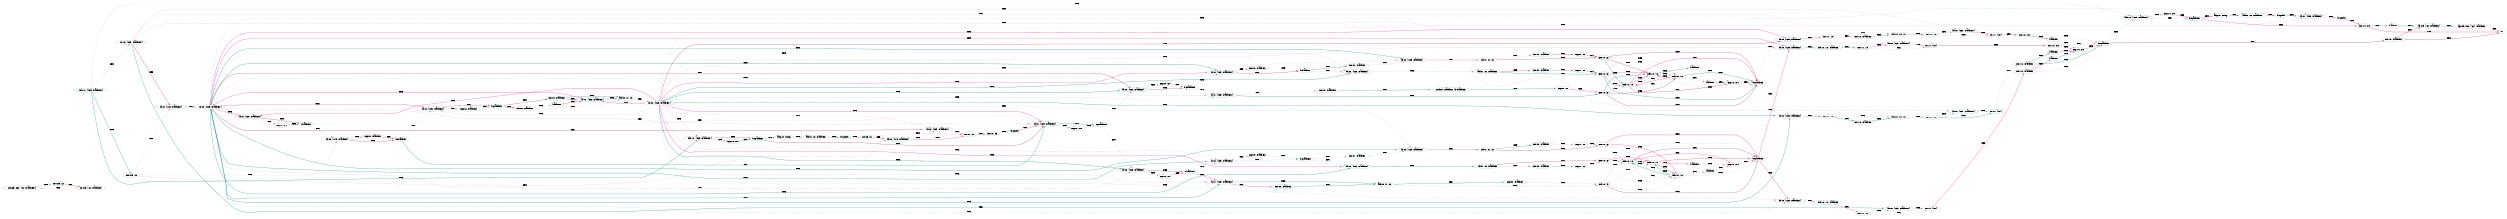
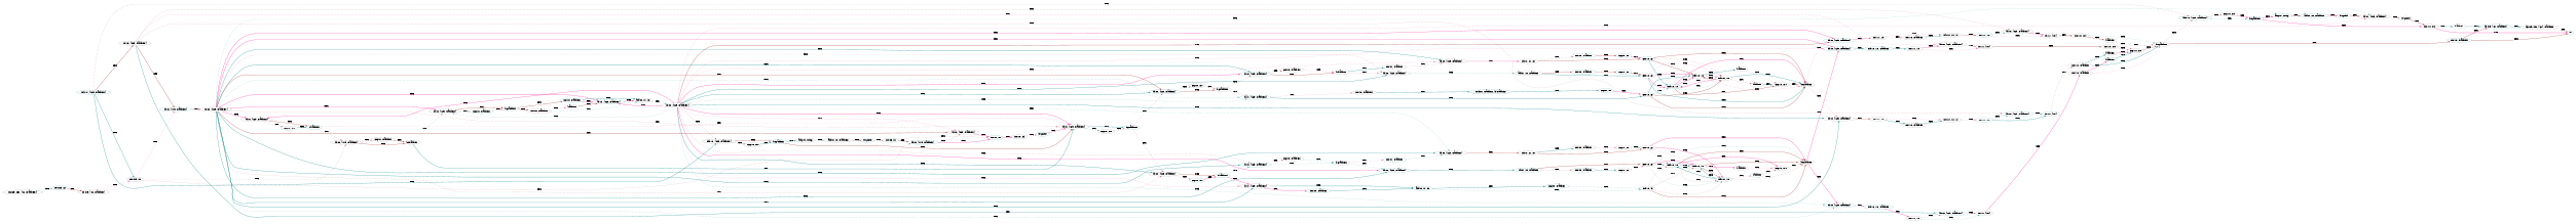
  digraph {
    rankdir=LR
    node [color=gray40]
    edge [color=brown style=bold]
    n1 [label="stp x29 , x30 , [ sp , #- address ]!"]
    n2 [color=teal label="mov x29 , sp"]
    n3 [label="str x19 , [ sp , # address ]"]
    n4 [label="mov x19 , x0"]
    n5 [color=teal label="ldr x0 , [ x19 , # address ]"]
    n6 [label="ldr x0 , [ x19 , # address ]"]
    n7 [color=teal label="ldr x0 , [ x19 , # address ]"]
    n8 [color=teal label="strb w1 , [ x29 , # address ]"]
    n9 [label="str x2 , [ x29 , # address ]"]
    n10 [label="ldrb w0 , [ x29 , # address ]"]
    n11 [color=teal label="ldrb w0 , [ x29 , # address ]"]
    n12 [label="str x0 , [ x29 , # address ]"]
    n13 [label="cmp x0 , # address"]
    n14 [label="b.ne address"]
    n15 [label="ldr x2 , [ x29 , # address ]"]
    n16 [color=teal label="mov x1 , x0"]
    n17 [label="ldr x0 , [ x29 , # address ]"]
    n18 [color=teal label="ldr x0 , [ x29 , # address ]"]
    n19 [label="ldr x0 , [ x29 , # address ]"]
    n20 [color=teal label="ldr x0 , [ x29 , # address ]"]
    n21 [label="cmp w0 , # 0"]
    n22 [color=teal label="b.eq address"]
    n23 [label="cmp w0 , # 0"]
    n24 [color=teal label="b.eq address"]
    n25 [label="str w1 , [ x0 ]"]
    n26 [label="str w1 , [ x0 ]"]
    n27 [label="str w1 , [ x0 ]"]
    n28 [color=teal label="str w1 , [ x0 ]"]
    n29 [label="ldr x0 , [ x29 , # address ]"]
    n30 [label="ldr x0 , [ x29 , # address ]"]
    n31 [label="ldr x0 , [ x29 , # address ]"]
    n32 [color=teal label="ldr x0 , [ x29 , # address ]"]
    n33 [label="ldr x0 , [ x29 , # address ]"]
    n34 [label="ldr x1 , [ x29 , # address ]"]
    n35 [color=teal label="ldr x0 , [ x29 , # address ]"]
    n36 [color=teal label="ldr x1 , [ x29 , # address ]"]
    n37 [color=teal label="ldr x0 , [ x29 , # address ]"]
    n38 [color=teal label="ldr x0 , [ x29 , # address ]"]
    n39 [label="ldr x0 , [ x29 , # address ]"]
    n40 [color=teal label="ldr x1 , [ x29 , # address ]"]
    n41 [color=teal label="ldr x0 , [ x29 , # address ]"]
    n42 [color=teal label="ldr x0 , [ x29 , # address ]"]
    n43 [label="ldr x0 , [ x29 , # address ]"]
    n44 [color=teal label="ldr x0 , [ x29 , # address ]"]
    n45 [label="ldr x0 , [ x29 , # address ]"]
    n46 [label="ldr x0 , [ x29 , # address ]"]
    n47 [label="ldr x1 , [ x29 , # address ]"]
    n48 [label="cmp x0 , # 0"]
    n49 [color=teal label="b.lt address"]
    n50 [label="cmp x0 , # 0"]
    n51 [color=teal label="b.ge address"]
    n52 [color=teal label="cmp x0 , # 0"]
    n53 [color=teal label="b.lt address"]
    n54 [label="cmp x0 , # 0"]
    n55 [label="b.ge address"]
    n56 [color=teal label="cmp x0 , # address"]
    n57 [color=teal label="b.gt address"]
    n58 [color=teal label="mov x0 , # address"]
    n59 [color=teal label="add x0 , x1 , x0"]
    n60 [label="cmp x0 , # address"]
    n61 [label="b.gt address"]
    n62 [label="mov x0 , # address"]
    n63 [label="cset w0 , gt"]
    n64 [label="cmn x0 , # address"]
    n65 [label="b.lt address"]
    n66 [color=teal label="sub x1 , x0 , # address"]
    n67 [label="add x1 , x0 , # address"]
    n68 [label="add x0 , x1 , x0"]
    n69 [color=teal label="sub w0 , w0 , # address"]
    n70 [color=teal label="sub w0 , w0 , # address"]
    n71 [label="sub x1 , x1 , x0"]
    n72 [label="mov w1 , w0"]
    n73 [label="mov w1 , w0"]
    n74 [label="sub x1 , x1 , x0"]
    n75 [label="bl symbol"]
    n76 [color=teal label="mov x0 , # address"]
    n77 [label="mov x0 , # address"]
    n78 [color=teal label="cmp x0 , # address"]
    n79 [label="cset w0 , le"]
    n80 [color=teal label="mov x1 , # address"]
    n81 [color=teal label="movk x0 , # address , lsl # address"]
    n82 [color=teal label="uxtb w0 , w0"]
    n83 [label="uxtb w0 , w0"]
    n84 [label="uxtb w0 , w0"]
    n85 [label="b.eq address"]
    n86 [label="mov x1 , # address"]
    n87 [label="b address"]
    n88 [label="str x0 , [ x29 , # address ]"]
    n89 [color=teal label="uxtb w0 , w0"]
    n90 [label="uxtb w0 , w0"]
    n91 [color=teal label="uxtb w0 , w0"]
    n92 [label="b.eq address"]
    n93 [label="cmp w0 , # 0"]
    n94 [label="b address"]
    n95 [color=teal label="b address"]
    n96 [color=teal label="mov x0 , # address"]
    n97 [label="cset w0 , gt"]
    n98 [color=teal label="cmp x1 , x0"]
    n99 [label="cmp w0 , # 0"]
    n100 [label="b address"]
    n101 [label="b address"]
    n102 [color=teal label="mov x0 , # address"]
    n103 [label="cset w0 , gt"]
    n104 [label="mov w1 , w0"]
    n105 [label="mov w0 , # 0"]
    n106 [label="cmp w0 , # 0"]
    n107 [label="b.eq address"]
    n108 [color=teal label="mov w0 , # address"]
    n109 [label="mov w1 , w0"]
    n110 [label="mov w0 , # address"]
    n111 [color=teal label="b address"]
    n112 [label="cmp x1 , x0"]
    n113 [label="mov x0 , # address"]
    n114 [label="cset w0 , gt"]
    n115 [label="cmp x1 , x0"]
    n116 [label="mov w0 , # address"]
    n117 [label="sub w0 , w0 , w1"]
    n118 [color=teal label="mov w1 , w0"]
    n119 [label="mov w0 , # 0"]
    n120 [label="b address"]
    n121 [label="mov w0 , # address"]
    n122 [label="sub w0 , w0 , w1"]
    n123 [color=teal label="mov w1 , w0"]
    n124 [label="mov w0 , # address"]
    n125 [label="b address"]
    n126 [color=teal label="mov x0 , # address"]
    n127 [color=teal label="cset w0 , gt"]
    n128 [color=teal label="cmp x1 , x0"]
    n129 [color=teal label="cmp x1 , x0"]
    n130 [label="adrp x0 , string"]
    n131 [label="add x0 , x0 , # address"]
    n132 [color=teal label="bl symbol"]
    n133 [color=teal label="mov x3 , x0"]
    n134 [label="mov x0 , x3"]
    n135 [color=teal label="bl symbol"]
    n136 [color=teal label="ldr x19 , [ sp , # address ]"]
    n137 [color=teal label=ret]
    n138 [label="ldp x29 , x30 , [ sp ] , # address"]
    n139 [label="mov w0 , # 0"]
    n140 [color=teal label="adrp x0 , string"]
    n141 [label="b address"]
    n142 [color=teal label="add x0 , x0 , # address"]
    n143 [color=teal label="bl symbol"]
    n1 -> n2 [color=teal label=CFG style=dashed]
    n2 -> n3 [label=CFG]
-   n3 -> n1 [color=deeppink label=CFG style=dashed]
+   n3 -> n4 [color=deeppink label=CFG style=dashed]
    n4 -> n5 [color=deeppink label=DFG style=dashed]
    n4 -> n6 [label=DFG style=dashed]
    n4 -> n7 [label=DFG style=dashed]
    n5 -> n12 [label=DFG]
    n6 -> n13 [color=deeppink label=CFG style=dashed]
    n6 -> n14 [label=DFG]
    n7 -> n15 [label=CFG style=dashed]
    n7 -> n16 [color=deeppink label=DFG]
    n8 -> n4 [color=teal label=CFG]
-   n8 -> n9 [label=CFG style=dashed]
+   n8 -> n9 [label=CFG]
    n8 -> n10 [color=teal label=DFG]
    n8 -> n11 [label=DFG style=dashed]
    n9 -> n5 [label=CFG]
    n9 -> n17 [color=deeppink label=DFG style=dashed]
    n9 -> n18 [color=teal label=DFG]
    n9 -> n19 [label=DFG style=dashed]
    n9 -> n20 [label=DFG style=dashed]
    n10 -> n21 [label=CFG style=dashed]
    n10 -> n22 [label=DFG]
    n11 -> n23 [label=CFG style=dashed]
    n11 -> n24 [color=teal label=DFG style=dashed]
    n12 -> n15 [label=DFG]
    n12 -> n29 [color=deeppink label=DFG]
    n12 -> n30 [label=DFG style=dashed]
    n12 -> n31 [label=DFG style=dashed]
    n12 -> n32 [label=DFG]
    n12 -> n33 [color=deeppink label=DFG]
    n12 -> n34 [color=teal label=DFG]
    n12 -> n35 [color=teal label=DFG]
    n12 -> n36 [color=teal label=DFG style=dashed]
    n12 -> n37 [color=teal label=DFG]
    n12 -> n38 [color=teal label=DFG]
    n12 -> n39 [label=DFG style=dashed]
    n12 -> n40 [color=deeppink label=DFG]
    n12 -> n41 [color=deeppink label=DFG]
    n12 -> n42 [color=teal label=DFG style=dashed]
    n12 -> n43 [color=teal label=DFG]
    n12 -> n44 [color=deeppink label=DFG]
    n12 -> n45 [color=teal label=DFG]
    n12 -> n46 [color=teal label=DFG]
    n12 -> n47 [color=teal label=DFG style=dashed]
    n13 -> n14 [label=CFG]
    n14 -> n30 [color=teal label=CFG]
    n14 -> n33 [color=teal label=CFG style=dashed]
-   n15 -> n16 [color=deeppink label=CFG style=dashed]
+   n15 -> n16 [color=deeppink label=CFG]
    n16 -> n134 [color=deeppink label=CFG]
    n17 -> n25 [color=deeppink label=DFG style=dashed]
    n18 -> n26 [label=DFG style=dashed]
    n19 -> n27 [color=deeppink label=DFG]
    n20 -> n28 [color=teal label=DFG style=dashed]
    n21 -> n22 [color=teal label=CFG]
    n22 -> n30 [label=CFG]
    n22 -> n130 [color=teal label=CFG]
    n23 -> n24 [color=deeppink label=CFG]
    n24 -> n139 [color=deeppink label=CFG]
    n24 -> n140 [color=deeppink label=CFG]
    n25 -> n105 [label=CFG]
    n26 -> n110 [color=deeppink label=CFG]
    n27 -> n119 [label=CFG]
    n28 -> n124 [label=CFG style=dashed]
    n29 -> n48 [label=CFG style=dashed]
    n29 -> n49 [label=DFG]
    n30 -> n50 [color=teal label=CFG style=dashed]
    n30 -> n51 [color=teal label=DFG]
    n31 -> n52 [color=deeppink label=CFG style=dashed]
    n31 -> n53 [label=DFG]
    n32 -> n54 [color=teal label=CFG style=dashed]
    n32 -> n55 [label=DFG]
    n33 -> n56 [label=CFG style=dashed]
    n33 -> n57 [label=DFG]
    n34 -> n58 [color=deeppink label=CFG]
    n34 -> n59 [color=teal label=DFG]
    n35 -> n60 [color=deeppink label=CFG style=dashed]
    n35 -> n61 [color=teal label=DFG style=dashed]
    n36 -> n62 [color=deeppink label=CFG style=dashed]
    n36 -> n63 [color=teal label=DFG]
    n37 -> n64 [label=CFG style=dashed]
    n37 -> n65 [label=DFG]
    n38 -> n66 [color=teal label=DFG]
    n39 -> n67 [color=teal label=DFG style=dashed]
    n40 -> n68 [color=deeppink label=DFG]
    n41 -> n69 [color=teal label=DFG]
    n42 -> n70 [color=deeppink label=DFG style=dashed]
    n43 -> n71 [label=DFG]
    n44 -> n72 [color=deeppink label=DFG]
    n45 -> n73 [label=DFG]
    n46 -> n74 [color=deeppink label=DFG]
    n47 -> n75 [label=CFG style=dashed]
    n48 -> n49 [color=teal label=CFG]
    n49 -> n6 [label=CFG style=dashed]
    n49 -> n30 [color=deeppink label=CFG style=dashed]
    n50 -> n51 [label=CFG style=dashed]
    n51 -> n31 [label=CFG style=dashed]
    n51 -> n32 [color=deeppink label=CFG style=dashed]
    n52 -> n53 [color=deeppink label=CFG]
    n53 -> n34 [color=deeppink label=CFG]
    n53 -> n35 [color=teal label=CFG style=dashed]
    n54 -> n55 [label=CFG style=dashed]
    n55 -> n36 [label=CFG style=dashed]
    n55 -> n37 [label=CFG style=dashed]
    n56 -> n57 [color=deeppink label=CFG style=dashed]
    n57 -> n76 [label=CFG]
    n57 -> n77 [label=CFG]
    n58 -> n59 [color=teal label=CFG]
    n59 -> n78 [color=teal label=CFG]
    n59 -> n79 [color=teal label=DFG style=dashed]
    n60 -> n61 [color=teal label=CFG style=dashed]
    n61 -> n38 [color=teal label=CFG style=dashed]
    n61 -> n80 [color=deeppink label=CFG style=dashed]
    n62 -> n81 [color=teal label=CFG]
    n63 -> n82 [color=teal label=DFG style=dashed]
    n63 -> n83 [color=teal label=DFG]
    n63 -> n84 [label=DFG]
    n63 -> n85 [label=DFG]
    n64 -> n65 [color=deeppink label=CFG style=dashed]
    n65 -> n39 [color=deeppink label=CFG style=dashed]
    n65 -> n86 [color=teal label=CFG]
    n66 -> n96 [label=CFG style=dashed]
    n66 -> n97 [label=DFG]
    n67 -> n102 [label=CFG]
    n67 -> n103 [color=teal label=DFG]
    n68 -> n88 [color=teal label=DFG style=dashed]
    n69 -> n104 [color=teal label=DFG]
    n70 -> n109 [color=deeppink label=DFG]
    n71 -> n113 [color=teal label=CFG]
    n71 -> n114 [label=DFG]
    n72 -> n116 [color=deeppink label=CFG style=dashed]
    n72 -> n117 [color=deeppink label=DFG style=dashed]
    n73 -> n121 [color=teal label=CFG]
    n73 -> n122 [color=deeppink label=DFG style=dashed]
    n74 -> n126 [label=CFG style=dashed]
    n74 -> n127 [label=DFG]
    n75 -> n139 [label=CFG]
    n76 -> n40 [color=deeppink label=CFG]
    n76 -> n68 [color=teal label=DFG]
    n77 -> n68 [color=teal label=DFG style=dashed]
    n77 -> n87 [color=deeppink label=CFG style=dashed]
    n78 -> n79 [color=teal label=CFG style=dashed]
    n79 -> n89 [label=DFG style=dashed]
    n79 -> n90 [label=DFG style=dashed]
    n79 -> n91 [label=DFG style=dashed]
    n79 -> n92 [label=DFG]
    n80 -> n43 [color=teal label=CFG style=dashed]
    n81 -> n98 [color=teal label=CFG]
    n82 -> n83 [color=deeppink label=DFG]
    n82 -> n84 [color=teal label=DFG style=dashed]
    n82 -> n85 [color=deeppink label=DFG]
    n82 -> n99 [label=CFG]
    n83 -> n82 [label=DFG style=dashed]
    n83 -> n84 [color=deeppink label=DFG style=dashed]
    n83 -> n85 [color=deeppink label=DFG style=dashed]
    n83 -> n100 [color=teal label=CFG]
    n84 -> n82 [color=deeppink label=DFG]
    n84 -> n83 [label=DFG]
    n84 -> n85 [color=teal label=DFG]
    n84 -> n101 [label=CFG style=dashed]
    n85 -> n44 [color=deeppink label=CFG style=dashed]
    n85 -> n45 [color=deeppink label=CFG style=dashed]
    n86 -> n46 [label=CFG style=dashed]
    n87 -> n40 [label=CFG]
    n88 -> n10 [label=CFG style=dashed]
    n88 -> n15 [color=deeppink label=DFG style=dashed]
    n88 -> n29 [color=deeppink label=DFG]
    n88 -> n30 [color=deeppink label=DFG]
    n88 -> n31 [color=teal label=DFG]
    n88 -> n32 [color=teal label=DFG]
    n88 -> n33 [color=teal label=DFG style=dashed]
    n88 -> n34 [color=deeppink label=DFG style=dashed]
    n88 -> n35 [label=DFG style=dashed]
    n88 -> n36 [color=teal label=DFG style=dashed]
    n88 -> n37 [color=deeppink label=DFG]
    n88 -> n38 [color=deeppink label=DFG]
    n88 -> n39 [color=teal label=DFG]
    n88 -> n40 [color=deeppink label=DFG]
    n88 -> n41 [color=deeppink label=DFG style=dashed]
    n88 -> n42 [color=teal label=DFG style=dashed]
    n88 -> n43 [color=teal label=DFG style=dashed]
    n88 -> n44 [label=DFG]
    n88 -> n45 [color=teal label=DFG]
    n88 -> n46 [color=deeppink label=DFG style=dashed]
    n88 -> n47 [color=deeppink label=DFG style=dashed]
    n89 -> n90 [color=teal label=DFG]
    n89 -> n91 [label=DFG style=dashed]
    n89 -> n92 [label=DFG]
    n89 -> n93 [color=deeppink label=CFG]
    n90 -> n89 [color=teal label=DFG style=dashed]
    n90 -> n91 [label=DFG]
    n90 -> n92 [label=DFG]
    n90 -> n94 [color=deeppink label=CFG]
    n91 -> n89 [color=teal label=DFG]
    n91 -> n90 [color=teal label=DFG]
    n91 -> n92 [label=DFG style=dashed]
    n91 -> n95 [color=deeppink label=CFG style=dashed]
    n92 -> n41 [color=deeppink label=CFG]
    n92 -> n42 [color=deeppink label=CFG]
    n93 -> n92 [label=CFG style=dashed]
    n94 -> n93 [color=deeppink label=CFG style=dashed]
    n95 -> n93 [label=CFG style=dashed]
    n96 -> n112 [color=teal label=CFG]
    n97 -> n89 [color=teal label=DFG style=dashed]
    n97 -> n90 [color=deeppink label=DFG]
    n97 -> n91 [color=teal label=DFG style=dashed]
    n97 -> n92 [color=teal label=DFG style=dashed]
    n98 -> n63 [color=deeppink label=CFG]
    n99 -> n85 [label=CFG style=dashed]
    n100 -> n99 [label=CFG style=dashed]
    n101 -> n99 [color=teal label=CFG]
    n102 -> n129 [label=CFG]
    n103 -> n82 [color=deeppink label=DFG]
    n103 -> n83 [color=deeppink label=DFG]
    n103 -> n84 [color=deeppink label=DFG style=dashed]
    n103 -> n85 [color=teal label=DFG]
    n104 -> n17 [color=deeppink label=CFG]
    n104 -> n25 [color=deeppink label=DFG style=dashed]
    n105 -> n106 [color=deeppink label=CFG style=dashed]
    n105 -> n107 [label=DFG style=dashed]
    n106 -> n107 [label=CFG]
    n107 -> n11 [label=CFG style=dashed]
    n107 -> n108 [label=CFG]
    n108 -> n136 [label=CFG]
    n108 -> n137 [label=DFG]
    n109 -> n18 [label=CFG style=dashed]
    n109 -> n26 [color=teal label=DFG style=dashed]
    n110 -> n107 [color=deeppink label=DFG style=dashed]
    n110 -> n111 [color=deeppink label=CFG]
    n111 -> n106 [color=teal label=CFG]
    n112 -> n97 [color=deeppink label=CFG style=dashed]
    n113 -> n115 [color=deeppink label=CFG style=dashed]
    n114 -> n89 [label=DFG style=dashed]
    n114 -> n90 [label=DFG style=dashed]
    n114 -> n91 [color=deeppink label=DFG]
    n114 -> n92 [color=deeppink label=DFG]
    n115 -> n114 [color=teal label=CFG style=dashed]
    n116 -> n117 [color=teal label=CFG]
    n117 -> n118 [label=DFG]
    n118 -> n19 [color=teal label=CFG style=dashed]
    n118 -> n27 [color=deeppink label=DFG style=dashed]
    n119 -> n107 [color=teal label=DFG style=dashed]
    n119 -> n120 [label=CFG]
    n120 -> n106 [label=CFG style=dashed]
    n121 -> n122 [color=teal label=CFG]
    n122 -> n123 [color=deeppink label=DFG style=dashed]
    n123 -> n20 [color=teal label=CFG style=dashed]
    n123 -> n28 [color=teal label=DFG]
    n124 -> n107 [color=teal label=DFG]
    n124 -> n125 [color=teal label=CFG]
    n125 -> n106 [color=deeppink label=CFG]
    n126 -> n128 [label=CFG]
    n127 -> n82 [color=teal label=DFG]
    n127 -> n83 [label=DFG]
    n127 -> n84 [label=DFG style=dashed]
    n127 -> n85 [label=DFG]
    n128 -> n127 [color=deeppink label=CFG]
    n129 -> n103 [label=CFG]
    n130 -> n131 [color=teal label=CFG style=dashed]
    n131 -> n132 [label=CFG]
    n132 -> n133 [label=DFG style=dashed]
    n133 -> n7 [label=CFG]
    n133 -> n16 [label=DFG style=dashed]
    n134 -> n135 [color=deeppink label=DFG style=dashed]
    n135 -> n30 [color=deeppink label=CFG]
    n136 -> n138 [color=teal label=CFG]
    n138 -> n137 [label=CFG style=dashed]
    n139 -> n137 [color=deeppink label=DFG]
    n139 -> n141 [color=teal label=CFG]
    n140 -> n142 [label=CFG]
    n141 -> n136 [color=teal label=CFG]
    n142 -> n143 [color=deeppink label=CFG]
    n143 -> n47 [label=CFG]
  }
